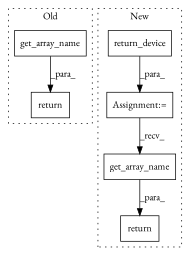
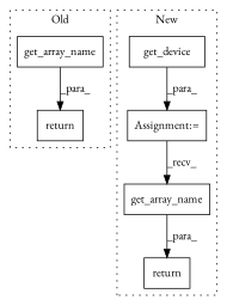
  digraph {
    fontname="EB Garamond"
    node [a=32 l="15,1" shape=box fontname="EB Garamond"]
    edge [fontname="EB Garamond"]
    n1 [label=get_array_name s="21241,21263"]
    n2 [a=41 l=7 label=return s=21219]
    n3 [label=get_array_name s="22146,22176"]
-   n4 [l=12 label=return_device s=22114]
+   n4 [l=12 label=get_device s=22114]
    n5 [a=7 l=1 label="Assignment:=" s=22113]
    n6 [a=41 l=7 label=return s=22132]
    subgraph cluster_1 {
      label=Old
      style=dotted
      n1
      n2
    }
    subgraph cluster_2 {
      label=New
      style=dotted
      n3
      n4
      n5
      n6
    }
    n1 -> n2 [label=_para_]
    n3 -> n6 [label=_para_]
    n4 -> n5 [label=_para_]
    n5 -> n3 [label=_recv_]
  }
